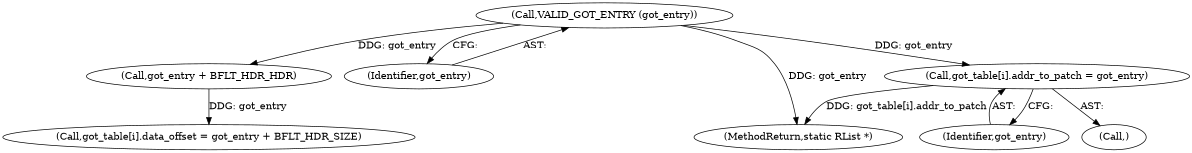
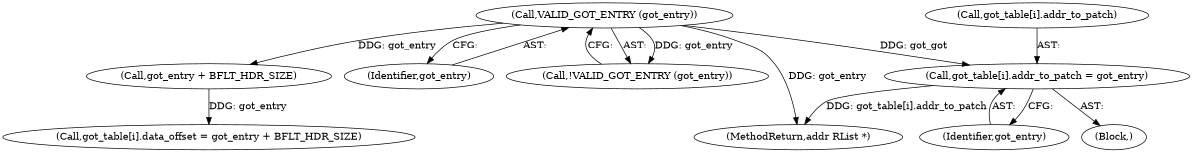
  digraph {
    n1 [label="(Call,got_table[i].addr_to_patch = got_entry)"]
-   n2 [label="(Call,)"]
+   n2 [label="(Block,)"]
    n3 [label="(Identifier,got_entry)"]
-   n4 [label="(MethodReturn,static RList *)"]
+   n4 [label="(MethodReturn,addr RList *)"]
    n5 [label="(Call,VALID_GOT_ENTRY (got_entry))"]
    n6 [label="(Identifier,got_entry)"]
-   n8 [label="(Call,got_entry + BFLT_HDR_HDR)"]
+   n7 [label="(Call,!VALID_GOT_ENTRY (got_entry))"]
+   n8 [label="(Call,got_entry + BFLT_HDR_SIZE)"]
    n9 [label="(Call,got_table[i].data_offset = got_entry + BFLT_HDR_SIZE)"]
+   n10 [label="(Call,got_table[i].addr_to_patch)"]
    n1 -> n2 [label="AST: "]
    n1 -> n3 [label="CFG: "]
    n1 -> n4 [label="DDG: got_table[i].addr_to_patch"]
    n3 -> n1 [label="AST: "]
-   n5 -> n1 [label="DDG: got_entry"]
+   n5 -> n1 [label="DDG: got_got"]
    n5 -> n4 [label="DDG: got_entry"]
    n5 -> n6 [label="CFG: "]
+   n5 -> n7 [label="AST: "]
+   n5 -> n7 [label="DDG: got_entry"]
    n5 -> n8 [label="DDG: got_entry"]
    n6 -> n5 [label="AST: "]
+   n7 -> n5 [label="CFG: "]
    n8 -> n9 [label="DDG: got_entry"]
+   n10 -> n1 [label="AST: "]
  }
